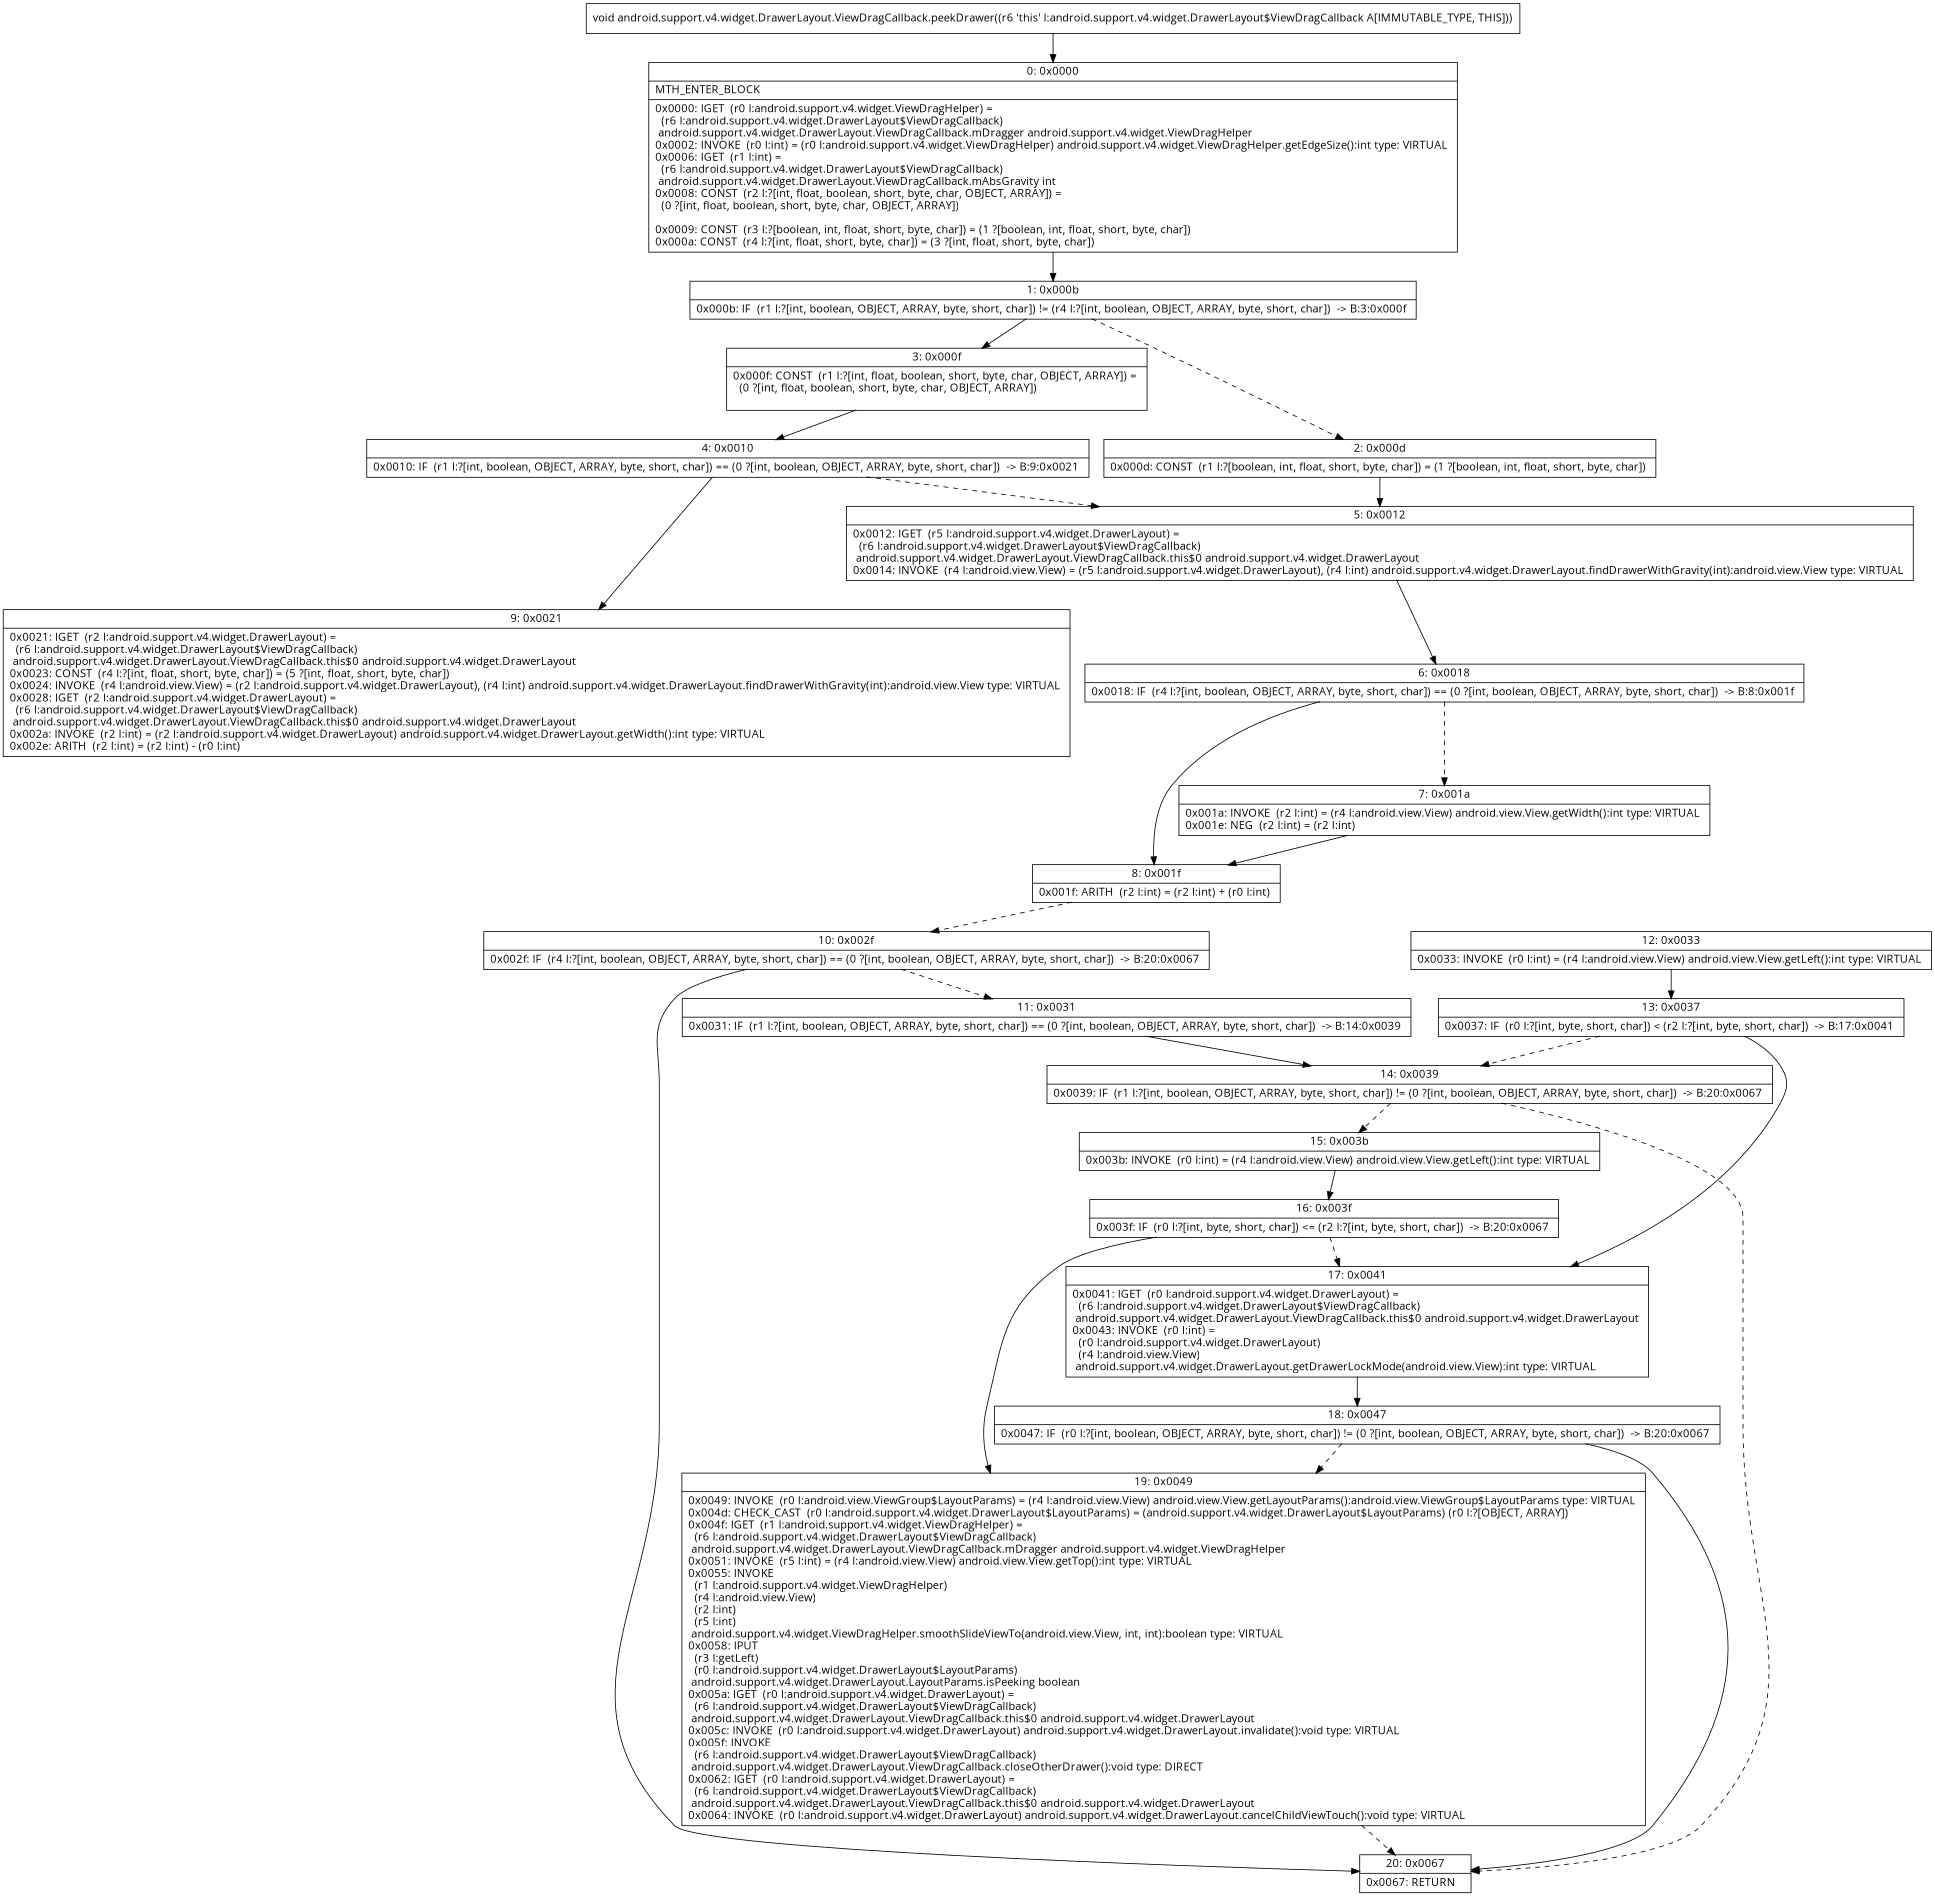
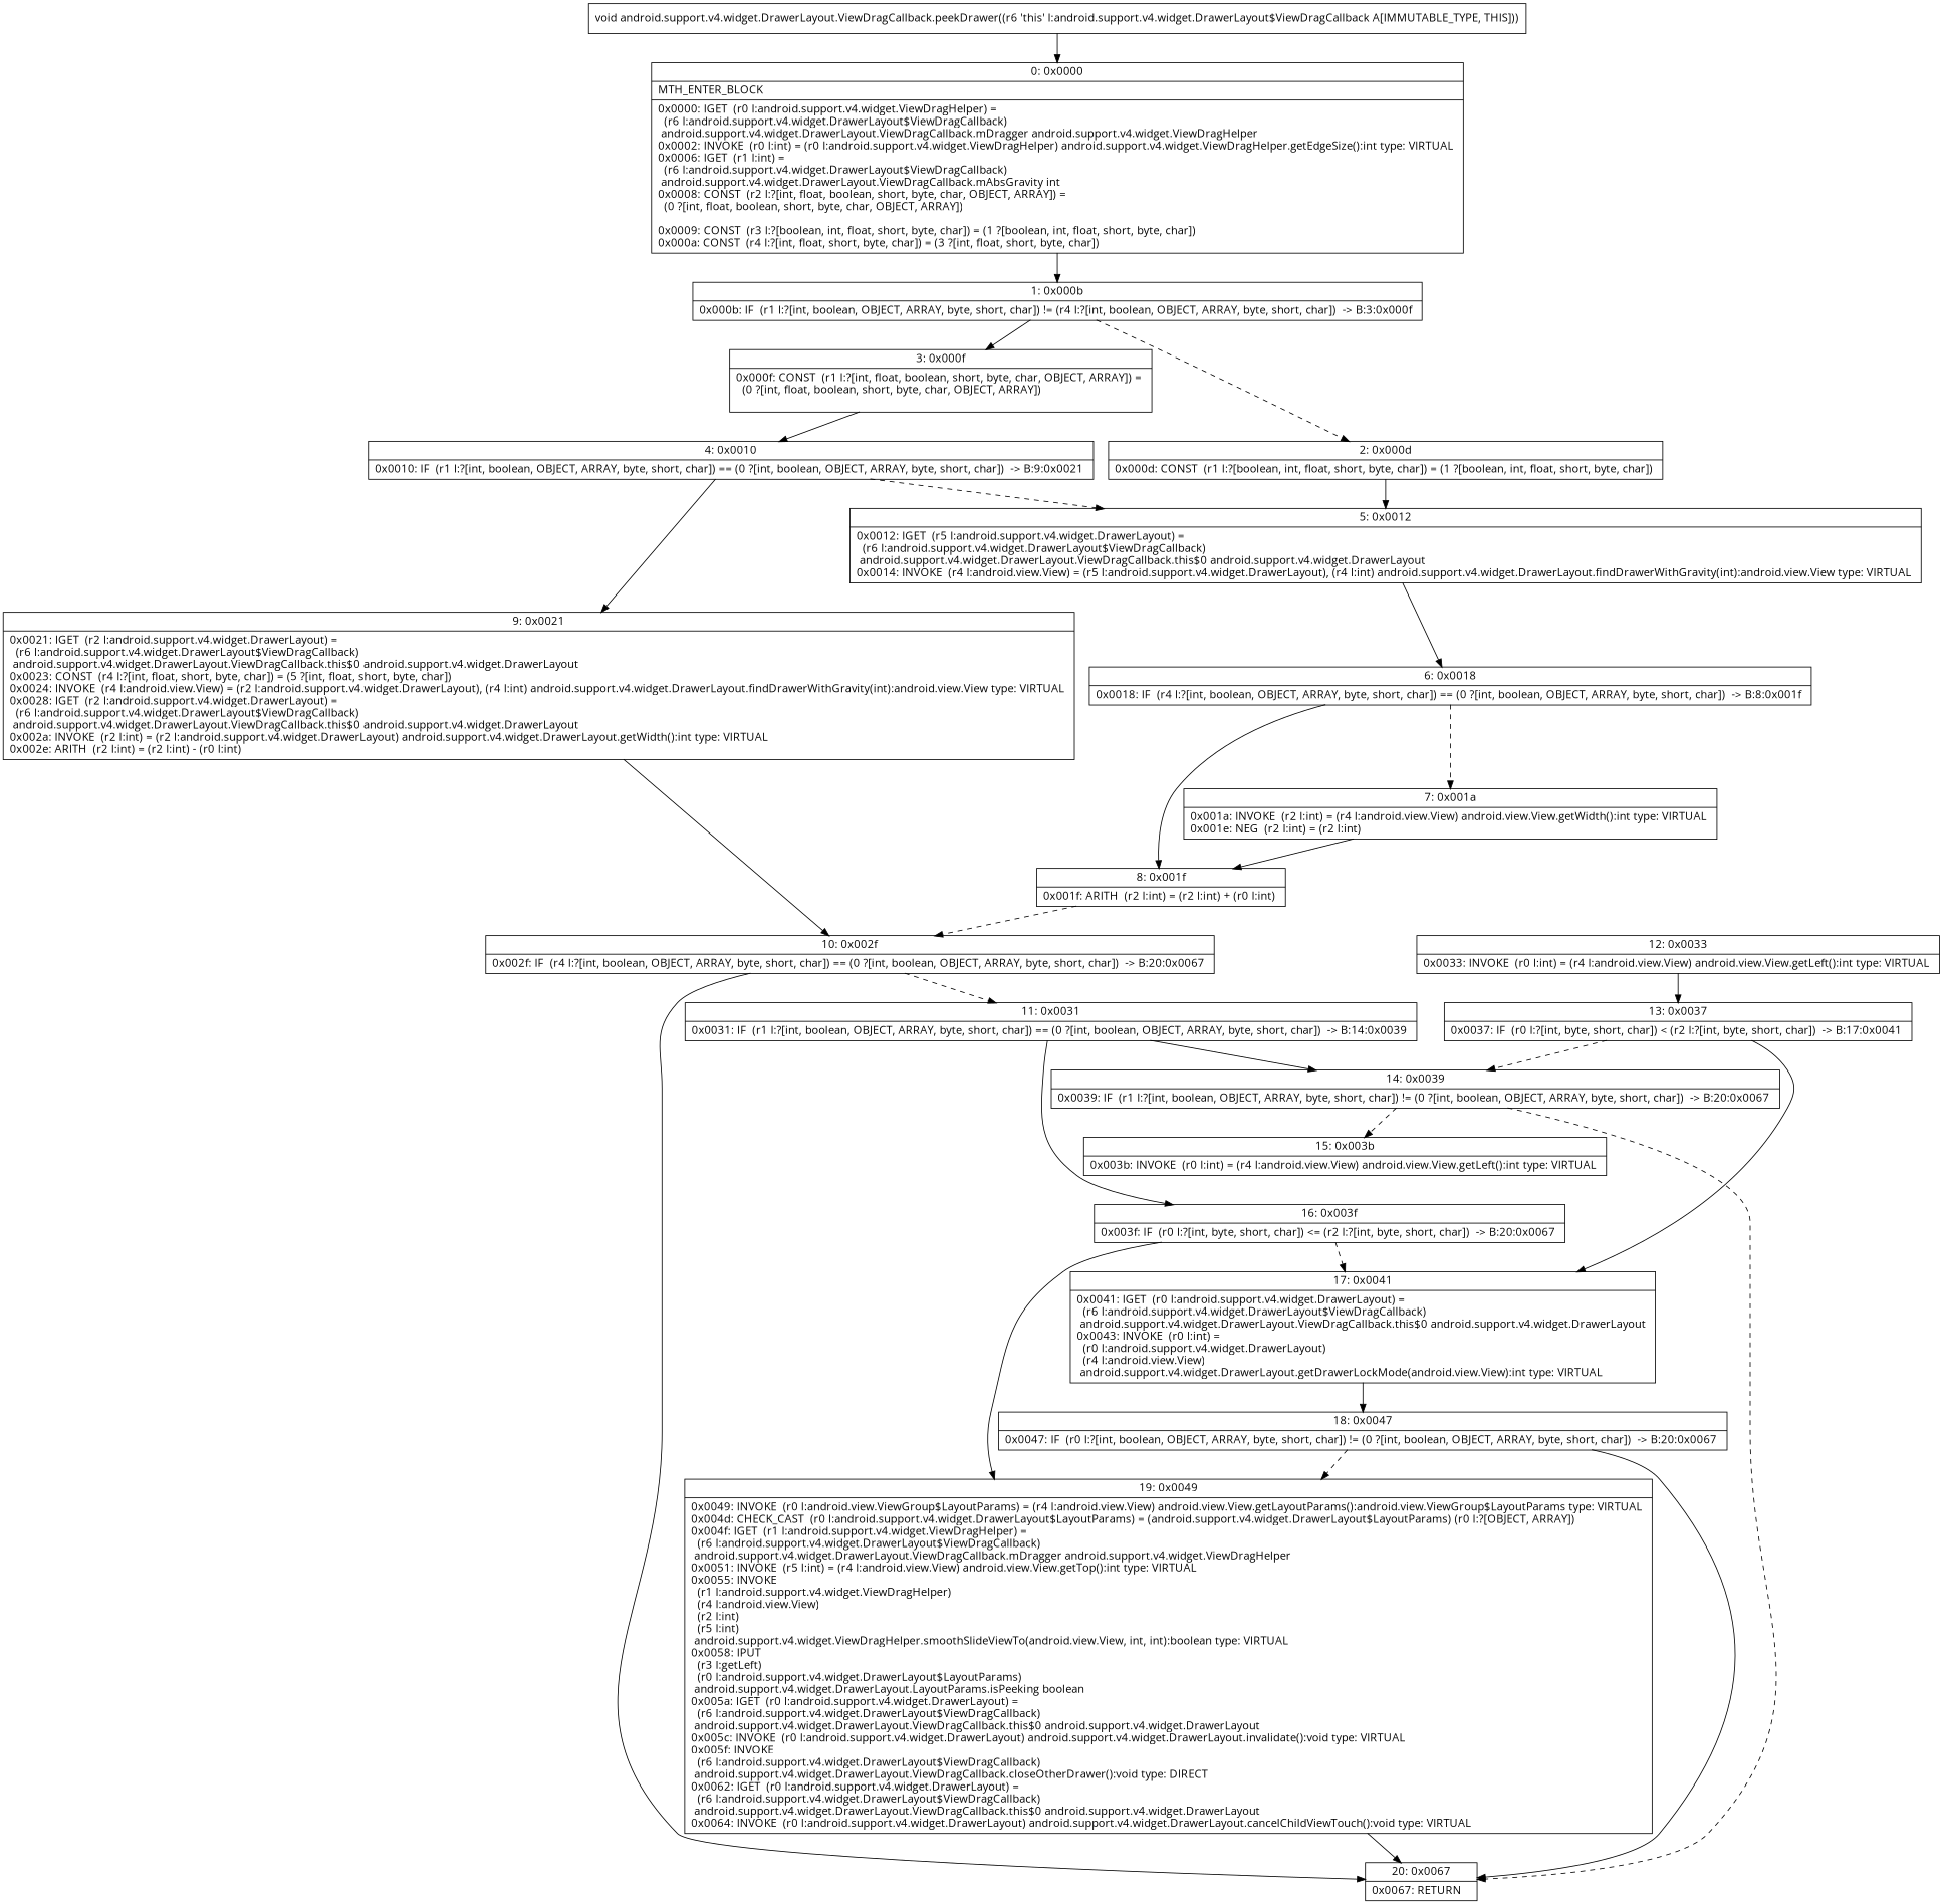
  digraph {
    fontname="Open Sans"
    node [fontname="Open Sans" shape=record]
    edge [fontname="Open Sans"]
    n1 [label="{0\:\ 0x0000|MTH_ENTER_BLOCK\l|0x0000: IGET  (r0 I:android.support.v4.widget.ViewDragHelper) = \l  (r6 I:android.support.v4.widget.DrawerLayout$ViewDragCallback)\l android.support.v4.widget.DrawerLayout.ViewDragCallback.mDragger android.support.v4.widget.ViewDragHelper \l0x0002: INVOKE  (r0 I:int) = (r0 I:android.support.v4.widget.ViewDragHelper) android.support.v4.widget.ViewDragHelper.getEdgeSize():int type: VIRTUAL \l0x0006: IGET  (r1 I:int) = \l  (r6 I:android.support.v4.widget.DrawerLayout$ViewDragCallback)\l android.support.v4.widget.DrawerLayout.ViewDragCallback.mAbsGravity int \l0x0008: CONST  (r2 I:?[int, float, boolean, short, byte, char, OBJECT, ARRAY]) = \l  (0 ?[int, float, boolean, short, byte, char, OBJECT, ARRAY])\l \l0x0009: CONST  (r3 I:?[boolean, int, float, short, byte, char]) = (1 ?[boolean, int, float, short, byte, char]) \l0x000a: CONST  (r4 I:?[int, float, short, byte, char]) = (3 ?[int, float, short, byte, char]) \l}"]
    n2 [label="{1\:\ 0x000b|0x000b: IF  (r1 I:?[int, boolean, OBJECT, ARRAY, byte, short, char]) != (r4 I:?[int, boolean, OBJECT, ARRAY, byte, short, char])  \-\> B:3:0x000f \l}"]
    n3 [label="{2\:\ 0x000d|0x000d: CONST  (r1 I:?[boolean, int, float, short, byte, char]) = (1 ?[boolean, int, float, short, byte, char]) \l}"]
    n4 [label="{3\:\ 0x000f|0x000f: CONST  (r1 I:?[int, float, boolean, short, byte, char, OBJECT, ARRAY]) = \l  (0 ?[int, float, boolean, short, byte, char, OBJECT, ARRAY])\l \l}"]
    n5 [label="{5\:\ 0x0012|0x0012: IGET  (r5 I:android.support.v4.widget.DrawerLayout) = \l  (r6 I:android.support.v4.widget.DrawerLayout$ViewDragCallback)\l android.support.v4.widget.DrawerLayout.ViewDragCallback.this$0 android.support.v4.widget.DrawerLayout \l0x0014: INVOKE  (r4 I:android.view.View) = (r5 I:android.support.v4.widget.DrawerLayout), (r4 I:int) android.support.v4.widget.DrawerLayout.findDrawerWithGravity(int):android.view.View type: VIRTUAL \l}"]
    n6 [label="{4\:\ 0x0010|0x0010: IF  (r1 I:?[int, boolean, OBJECT, ARRAY, byte, short, char]) == (0 ?[int, boolean, OBJECT, ARRAY, byte, short, char])  \-\> B:9:0x0021 \l}"]
    n7 [label="{9\:\ 0x0021|0x0021: IGET  (r2 I:android.support.v4.widget.DrawerLayout) = \l  (r6 I:android.support.v4.widget.DrawerLayout$ViewDragCallback)\l android.support.v4.widget.DrawerLayout.ViewDragCallback.this$0 android.support.v4.widget.DrawerLayout \l0x0023: CONST  (r4 I:?[int, float, short, byte, char]) = (5 ?[int, float, short, byte, char]) \l0x0024: INVOKE  (r4 I:android.view.View) = (r2 I:android.support.v4.widget.DrawerLayout), (r4 I:int) android.support.v4.widget.DrawerLayout.findDrawerWithGravity(int):android.view.View type: VIRTUAL \l0x0028: IGET  (r2 I:android.support.v4.widget.DrawerLayout) = \l  (r6 I:android.support.v4.widget.DrawerLayout$ViewDragCallback)\l android.support.v4.widget.DrawerLayout.ViewDragCallback.this$0 android.support.v4.widget.DrawerLayout \l0x002a: INVOKE  (r2 I:int) = (r2 I:android.support.v4.widget.DrawerLayout) android.support.v4.widget.DrawerLayout.getWidth():int type: VIRTUAL \l0x002e: ARITH  (r2 I:int) = (r2 I:int) \- (r0 I:int) \l}"]
    n8 [label="{6\:\ 0x0018|0x0018: IF  (r4 I:?[int, boolean, OBJECT, ARRAY, byte, short, char]) == (0 ?[int, boolean, OBJECT, ARRAY, byte, short, char])  \-\> B:8:0x001f \l}"]
    n9 [label="{10\:\ 0x002f|0x002f: IF  (r4 I:?[int, boolean, OBJECT, ARRAY, byte, short, char]) == (0 ?[int, boolean, OBJECT, ARRAY, byte, short, char])  \-\> B:20:0x0067 \l}"]
    n10 [label="{7\:\ 0x001a|0x001a: INVOKE  (r2 I:int) = (r4 I:android.view.View) android.view.View.getWidth():int type: VIRTUAL \l0x001e: NEG  (r2 I:int) = (r2 I:int) \l}"]
    n11 [label="{8\:\ 0x001f|0x001f: ARITH  (r2 I:int) = (r2 I:int) + (r0 I:int) \l}"]
    n12 [label="{11\:\ 0x0031|0x0031: IF  (r1 I:?[int, boolean, OBJECT, ARRAY, byte, short, char]) == (0 ?[int, boolean, OBJECT, ARRAY, byte, short, char])  \-\> B:14:0x0039 \l}"]
    n13 [label="{20\:\ 0x0067|0x0067: RETURN   \l}"]
    n14 [label="{14\:\ 0x0039|0x0039: IF  (r1 I:?[int, boolean, OBJECT, ARRAY, byte, short, char]) != (0 ?[int, boolean, OBJECT, ARRAY, byte, short, char])  \-\> B:20:0x0067 \l}"]
    n15 [label="{12\:\ 0x0033|0x0033: INVOKE  (r0 I:int) = (r4 I:android.view.View) android.view.View.getLeft():int type: VIRTUAL \l}"]
    n16 [label="{13\:\ 0x0037|0x0037: IF  (r0 I:?[int, byte, short, char]) \< (r2 I:?[int, byte, short, char])  \-\> B:17:0x0041 \l}"]
    n17 [label="{15\:\ 0x003b|0x003b: INVOKE  (r0 I:int) = (r4 I:android.view.View) android.view.View.getLeft():int type: VIRTUAL \l}"]
    n18 [label="{17\:\ 0x0041|0x0041: IGET  (r0 I:android.support.v4.widget.DrawerLayout) = \l  (r6 I:android.support.v4.widget.DrawerLayout$ViewDragCallback)\l android.support.v4.widget.DrawerLayout.ViewDragCallback.this$0 android.support.v4.widget.DrawerLayout \l0x0043: INVOKE  (r0 I:int) = \l  (r0 I:android.support.v4.widget.DrawerLayout)\l  (r4 I:android.view.View)\l android.support.v4.widget.DrawerLayout.getDrawerLockMode(android.view.View):int type: VIRTUAL \l}"]
    n19 [label="{18\:\ 0x0047|0x0047: IF  (r0 I:?[int, boolean, OBJECT, ARRAY, byte, short, char]) != (0 ?[int, boolean, OBJECT, ARRAY, byte, short, char])  \-\> B:20:0x0067 \l}"]
    n20 [label="{16\:\ 0x003f|0x003f: IF  (r0 I:?[int, byte, short, char]) \<= (r2 I:?[int, byte, short, char])  \-\> B:20:0x0067 \l}"]
    n21 [label="{19\:\ 0x0049|0x0049: INVOKE  (r0 I:android.view.ViewGroup$LayoutParams) = (r4 I:android.view.View) android.view.View.getLayoutParams():android.view.ViewGroup$LayoutParams type: VIRTUAL \l0x004d: CHECK_CAST  (r0 I:android.support.v4.widget.DrawerLayout$LayoutParams) = (android.support.v4.widget.DrawerLayout$LayoutParams) (r0 I:?[OBJECT, ARRAY]) \l0x004f: IGET  (r1 I:android.support.v4.widget.ViewDragHelper) = \l  (r6 I:android.support.v4.widget.DrawerLayout$ViewDragCallback)\l android.support.v4.widget.DrawerLayout.ViewDragCallback.mDragger android.support.v4.widget.ViewDragHelper \l0x0051: INVOKE  (r5 I:int) = (r4 I:android.view.View) android.view.View.getTop():int type: VIRTUAL \l0x0055: INVOKE  \l  (r1 I:android.support.v4.widget.ViewDragHelper)\l  (r4 I:android.view.View)\l  (r2 I:int)\l  (r5 I:int)\l android.support.v4.widget.ViewDragHelper.smoothSlideViewTo(android.view.View, int, int):boolean type: VIRTUAL \l0x0058: IPUT  \l  (r3 I:getLeft)\l  (r0 I:android.support.v4.widget.DrawerLayout$LayoutParams)\l android.support.v4.widget.DrawerLayout.LayoutParams.isPeeking boolean \l0x005a: IGET  (r0 I:android.support.v4.widget.DrawerLayout) = \l  (r6 I:android.support.v4.widget.DrawerLayout$ViewDragCallback)\l android.support.v4.widget.DrawerLayout.ViewDragCallback.this$0 android.support.v4.widget.DrawerLayout \l0x005c: INVOKE  (r0 I:android.support.v4.widget.DrawerLayout) android.support.v4.widget.DrawerLayout.invalidate():void type: VIRTUAL \l0x005f: INVOKE  \l  (r6 I:android.support.v4.widget.DrawerLayout$ViewDragCallback)\l android.support.v4.widget.DrawerLayout.ViewDragCallback.closeOtherDrawer():void type: DIRECT \l0x0062: IGET  (r0 I:android.support.v4.widget.DrawerLayout) = \l  (r6 I:android.support.v4.widget.DrawerLayout$ViewDragCallback)\l android.support.v4.widget.DrawerLayout.ViewDragCallback.this$0 android.support.v4.widget.DrawerLayout \l0x0064: INVOKE  (r0 I:android.support.v4.widget.DrawerLayout) android.support.v4.widget.DrawerLayout.cancelChildViewTouch():void type: VIRTUAL \l}"]
    n22 [label="{void android.support.v4.widget.DrawerLayout.ViewDragCallback.peekDrawer((r6 'this' I:android.support.v4.widget.DrawerLayout$ViewDragCallback A[IMMUTABLE_TYPE, THIS])) }"]
    n1 -> n2
    n2 -> n3 [style=dashed]
    n2 -> n4
    n3 -> n5
    n4 -> n6
    n5 -> n8
    n6 -> n5 [style=dashed]
    n6 -> n7
+   n7 -> n9
    n8 -> n10 [style=dashed]
    n8 -> n11
    n9 -> n12 [style=dashed]
    n9 -> n13
    n10 -> n11
    n11 -> n9 [style=dashed]
    n12 -> n14
    n14 -> n13 [style=dashed]
    n14 -> n17 [style=dashed]
    n15 -> n16
    n16 -> n14 [style=dashed]
    n16 -> n18
-   n17 -> n20
+   n12 -> n20
    n18 -> n19
    n19 -> n13
    n19 -> n21 [style=dashed]
    n20 -> n18 [style=dashed]
    n20 -> n21
-   n21 -> n13 [style=dashed]
+   n21 -> n13
    n22 -> n1
  }
